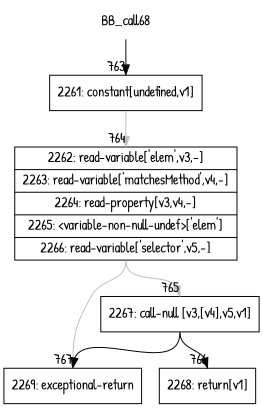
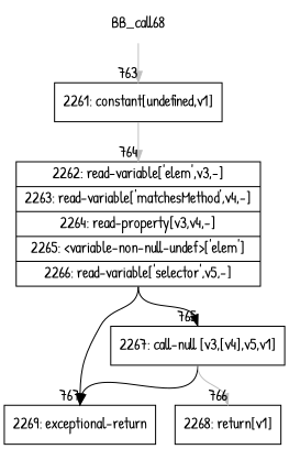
  digraph {
    fontname="Patrick Hand"
    rankdir=TD
    node [fontname="Patrick Hand" shape=record]
    edge [fontname="Patrick Hand" headport=n tailport=s]
    n1 [label=BB_call68 shape=none]
    n2 [label="{2261: constant[undefined,v1]}"]
    n3 [label="{2262: read-variable['elem',v3,-]|2263: read-variable['matchesMethod',v4,-]|2264: read-property[v3,v4,-]|2265: \<variable-non-null-undef\>['elem']|2266: read-variable['selector',v5,-]}"]
    n4 [label="{2267: call-null [v3,[v4],v5,v1]}"]
    n5 [label="{2269: exceptional-return}"]
    n6 [label="{2268: return[v1]}"]
-   n1 -> n2 [headlabel="    763"]
+   n1 -> n2 [headlabel="    763" color=gray]
    n2 -> n3 [color=gray headlabel="      764"]
-   n3 -> n4 [headlabel="      765" color=gray]
-   n3 -> n5 [color=gray headlabel="      767"]
+   n3 -> n4 [headlabel="      765"]
+   n3 -> n5 [color=black headlabel="      767"]
    n4 -> n5 [color=black]
-   n4 -> n6 [headlabel="      766"]
+   n4 -> n6 [headlabel="      766" color=gray]
  }
